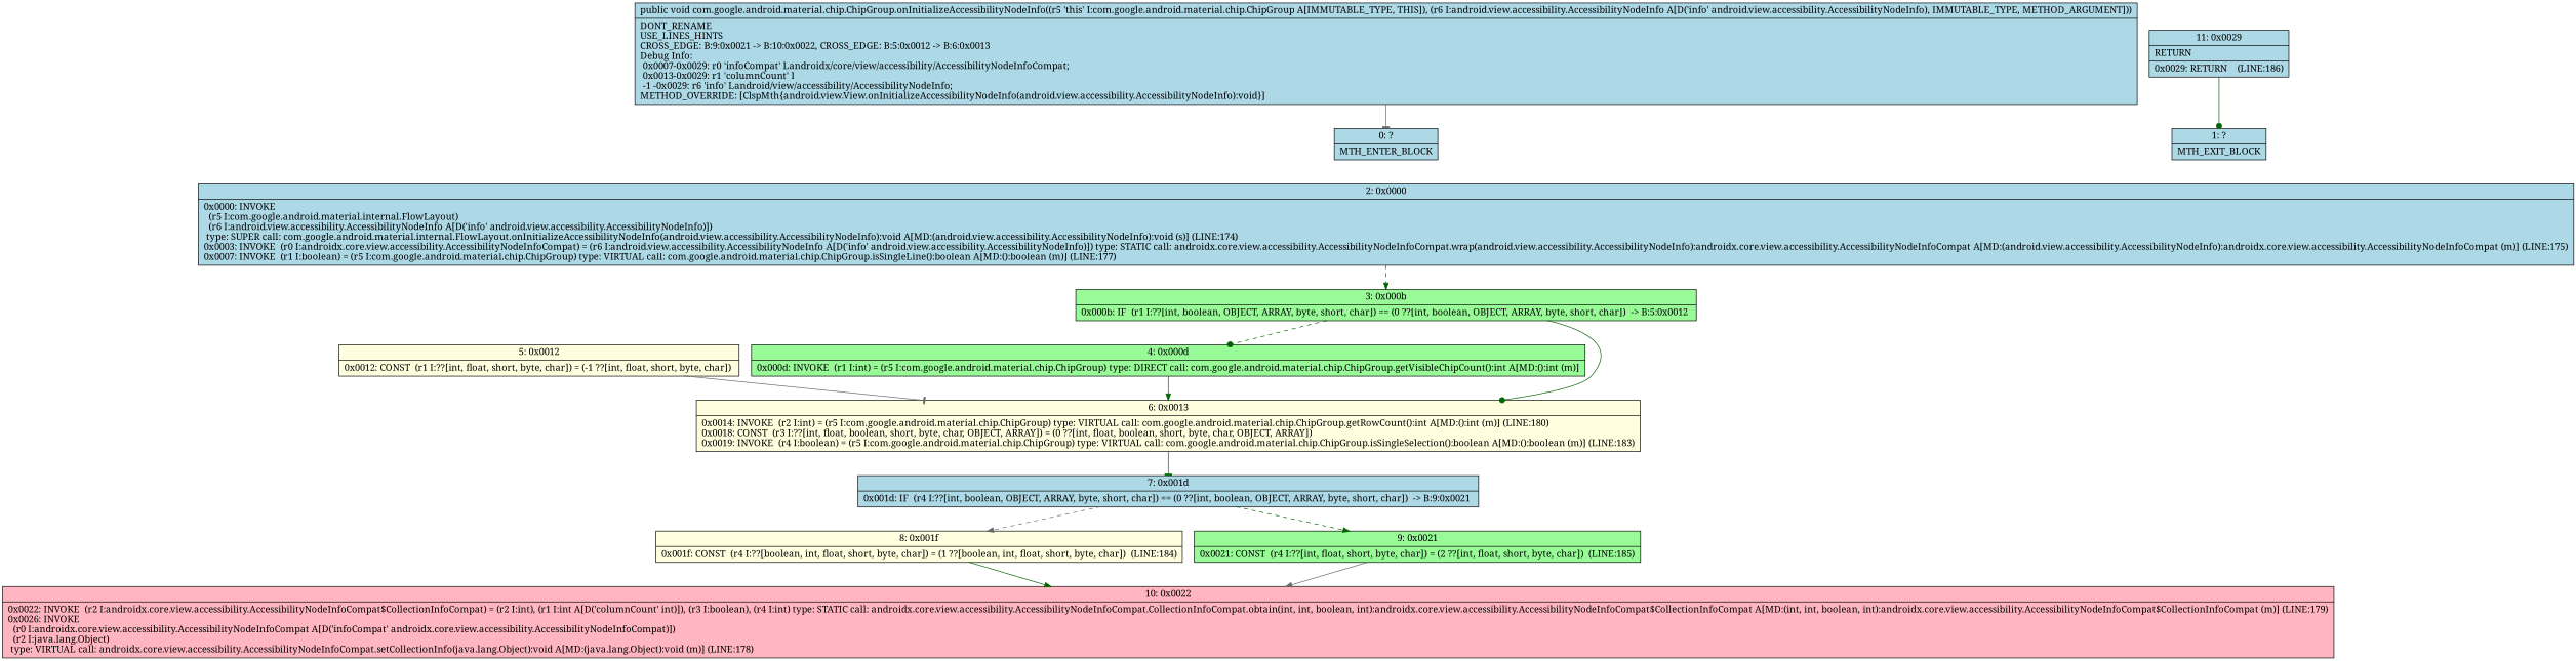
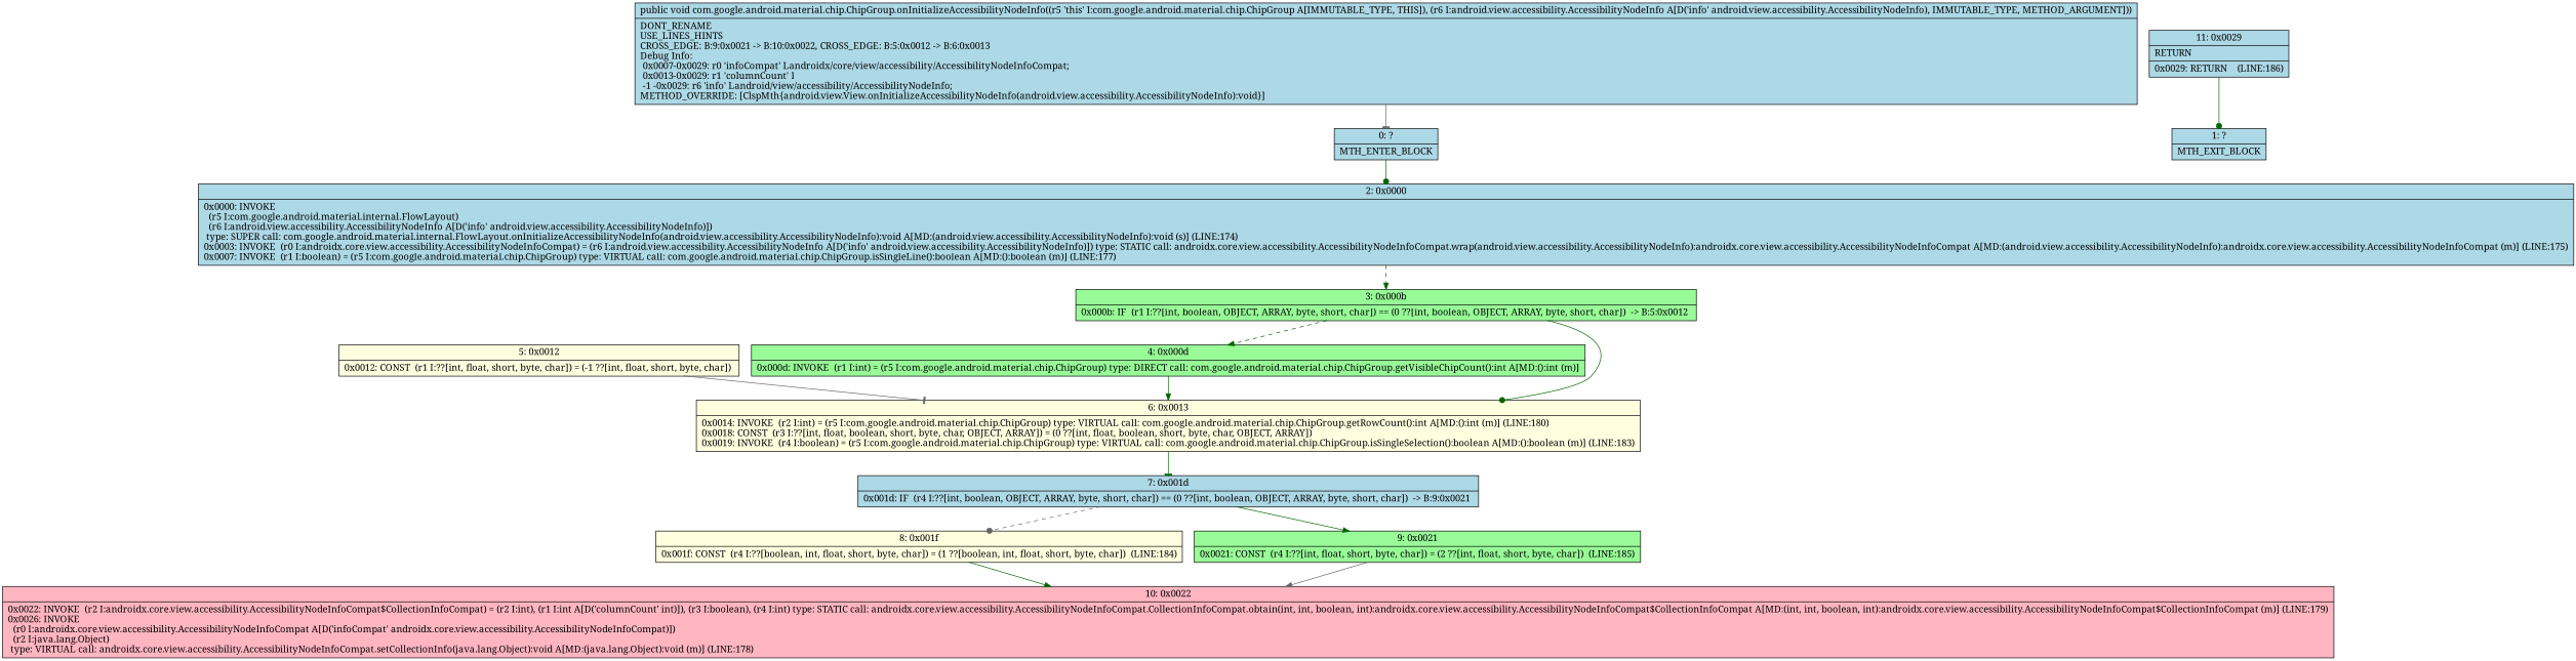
  digraph {
    fontname="Noto Serif"
    node [fillcolor=lightblue fontname="Noto Serif" shape=record style=filled]
    edge [arrowhead=dot color=darkgreen fontname="Noto Serif"]
    n1 [label="{0\:\ ?|MTH_ENTER_BLOCK\l}"]
    n2 [label="{2\:\ 0x0000|0x0000: INVOKE  \l  (r5 I:com.google.android.material.internal.FlowLayout)\l  (r6 I:android.view.accessibility.AccessibilityNodeInfo A[D('info' android.view.accessibility.AccessibilityNodeInfo)])\l type: SUPER call: com.google.android.material.internal.FlowLayout.onInitializeAccessibilityNodeInfo(android.view.accessibility.AccessibilityNodeInfo):void A[MD:(android.view.accessibility.AccessibilityNodeInfo):void (s)] (LINE:174)\l0x0003: INVOKE  (r0 I:androidx.core.view.accessibility.AccessibilityNodeInfoCompat) = (r6 I:android.view.accessibility.AccessibilityNodeInfo A[D('info' android.view.accessibility.AccessibilityNodeInfo)]) type: STATIC call: androidx.core.view.accessibility.AccessibilityNodeInfoCompat.wrap(android.view.accessibility.AccessibilityNodeInfo):androidx.core.view.accessibility.AccessibilityNodeInfoCompat A[MD:(android.view.accessibility.AccessibilityNodeInfo):androidx.core.view.accessibility.AccessibilityNodeInfoCompat (m)] (LINE:175)\l0x0007: INVOKE  (r1 I:boolean) = (r5 I:com.google.android.material.chip.ChipGroup) type: VIRTUAL call: com.google.android.material.chip.ChipGroup.isSingleLine():boolean A[MD:():boolean (m)] (LINE:177)\l}"]
    n3 [fillcolor=palegreen label="{3\:\ 0x000b|0x000b: IF  (r1 I:??[int, boolean, OBJECT, ARRAY, byte, short, char]) == (0 ??[int, boolean, OBJECT, ARRAY, byte, short, char])  \-\> B:5:0x0012 \l}"]
    n4 [fillcolor=palegreen label="{4\:\ 0x000d|0x000d: INVOKE  (r1 I:int) = (r5 I:com.google.android.material.chip.ChipGroup) type: DIRECT call: com.google.android.material.chip.ChipGroup.getVisibleChipCount():int A[MD:():int (m)]\l}"]
    n5 [fillcolor=lightyellow label="{6\:\ 0x0013|0x0014: INVOKE  (r2 I:int) = (r5 I:com.google.android.material.chip.ChipGroup) type: VIRTUAL call: com.google.android.material.chip.ChipGroup.getRowCount():int A[MD:():int (m)] (LINE:180)\l0x0018: CONST  (r3 I:??[int, float, boolean, short, byte, char, OBJECT, ARRAY]) = (0 ??[int, float, boolean, short, byte, char, OBJECT, ARRAY]) \l0x0019: INVOKE  (r4 I:boolean) = (r5 I:com.google.android.material.chip.ChipGroup) type: VIRTUAL call: com.google.android.material.chip.ChipGroup.isSingleSelection():boolean A[MD:():boolean (m)] (LINE:183)\l}"]
    n6 [fillcolor=lightyellow label="{5\:\ 0x0012|0x0012: CONST  (r1 I:??[int, float, short, byte, char]) = (\-1 ??[int, float, short, byte, char]) \l}"]
    n7 [label="{7\:\ 0x001d|0x001d: IF  (r4 I:??[int, boolean, OBJECT, ARRAY, byte, short, char]) == (0 ??[int, boolean, OBJECT, ARRAY, byte, short, char])  \-\> B:9:0x0021 \l}"]
    n8 [fillcolor=lightyellow label="{8\:\ 0x001f|0x001f: CONST  (r4 I:??[boolean, int, float, short, byte, char]) = (1 ??[boolean, int, float, short, byte, char])  (LINE:184)\l}"]
    n9 [fillcolor=palegreen label="{9\:\ 0x0021|0x0021: CONST  (r4 I:??[int, float, short, byte, char]) = (2 ??[int, float, short, byte, char])  (LINE:185)\l}"]
    n10 [fillcolor=lightpink label="{10\:\ 0x0022|0x0022: INVOKE  (r2 I:androidx.core.view.accessibility.AccessibilityNodeInfoCompat$CollectionInfoCompat) = (r2 I:int), (r1 I:int A[D('columnCount' int)]), (r3 I:boolean), (r4 I:int) type: STATIC call: androidx.core.view.accessibility.AccessibilityNodeInfoCompat.CollectionInfoCompat.obtain(int, int, boolean, int):androidx.core.view.accessibility.AccessibilityNodeInfoCompat$CollectionInfoCompat A[MD:(int, int, boolean, int):androidx.core.view.accessibility.AccessibilityNodeInfoCompat$CollectionInfoCompat (m)] (LINE:179)\l0x0026: INVOKE  \l  (r0 I:androidx.core.view.accessibility.AccessibilityNodeInfoCompat A[D('infoCompat' androidx.core.view.accessibility.AccessibilityNodeInfoCompat)])\l  (r2 I:java.lang.Object)\l type: VIRTUAL call: androidx.core.view.accessibility.AccessibilityNodeInfoCompat.setCollectionInfo(java.lang.Object):void A[MD:(java.lang.Object):void (m)] (LINE:178)\l}"]
    n11 [label="{11\:\ 0x0029|RETURN\l|0x0029: RETURN    (LINE:186)\l}"]
    n12 [label="{1\:\ ?|MTH_EXIT_BLOCK\l}"]
    n13 [label="{public void com.google.android.material.chip.ChipGroup.onInitializeAccessibilityNodeInfo((r5 'this' I:com.google.android.material.chip.ChipGroup A[IMMUTABLE_TYPE, THIS]), (r6 I:android.view.accessibility.AccessibilityNodeInfo A[D('info' android.view.accessibility.AccessibilityNodeInfo), IMMUTABLE_TYPE, METHOD_ARGUMENT]))  | DONT_RENAME\lUSE_LINES_HINTS\lCROSS_EDGE: B:9:0x0021 \-\> B:10:0x0022, CROSS_EDGE: B:5:0x0012 \-\> B:6:0x0013\lDebug Info:\l  0x0007\-0x0029: r0 'infoCompat' Landroidx\/core\/view\/accessibility\/AccessibilityNodeInfoCompat;\l  0x0013\-0x0029: r1 'columnCount' I\l  \-1 \-0x0029: r6 'info' Landroid\/view\/accessibility\/AccessibilityNodeInfo;\lMETHOD_OVERRIDE: [ClspMth\{android.view.View.onInitializeAccessibilityNodeInfo(android.view.accessibility.AccessibilityNodeInfo):void\}]\l}"]
+   n1 -> n2
    n2 -> n3 [arrowhead=normal style=dashed]
-   n3 -> n4 [style=dashed]
+   n3 -> n4 [arrowhead=normal style=dashed]
    n3 -> n5
    n4 -> n5 [arrowhead=normal]
    n5 -> n7 [arrowhead=tee]
    n6 -> n5 [arrowhead=tee color=gray40]
-   n7 -> n8 [arrowhead=normal color=gray40 style=dashed]
-   n7 -> n9 [arrowhead=normal style=dashed]
+   n7 -> n8 [color=gray40 style=dashed]
+   n7 -> n9 [arrowhead=normal]
    n8 -> n10 [arrowhead=normal]
    n9 -> n10 [arrowhead=normal color=gray40]
    n11 -> n12
    n13 -> n1 [arrowhead=tee color=gray40]
  }
